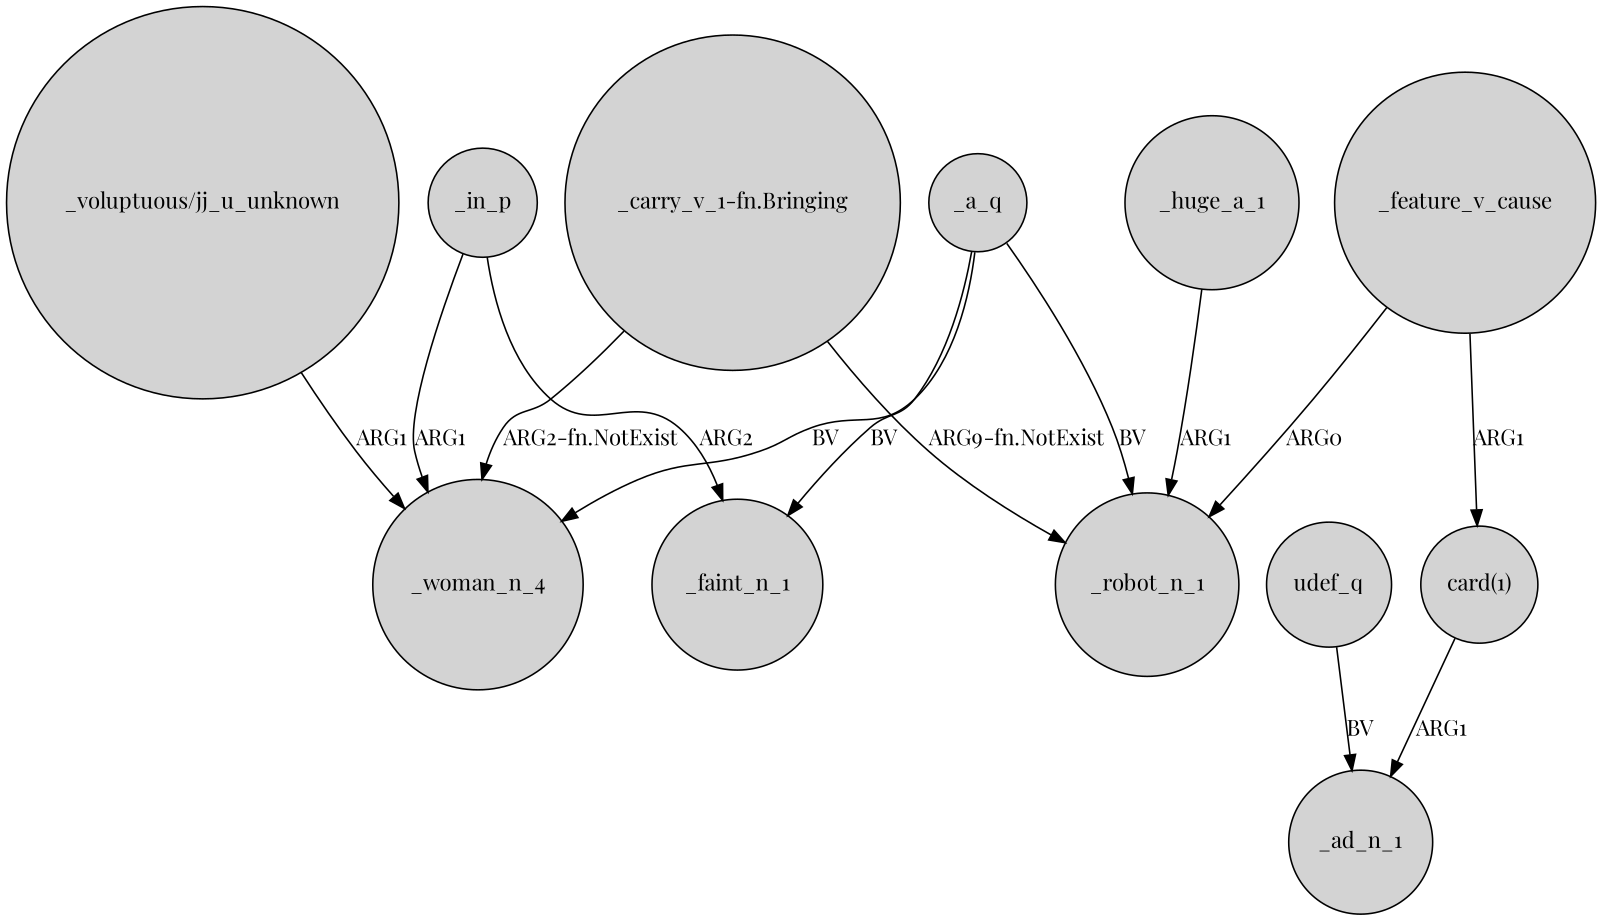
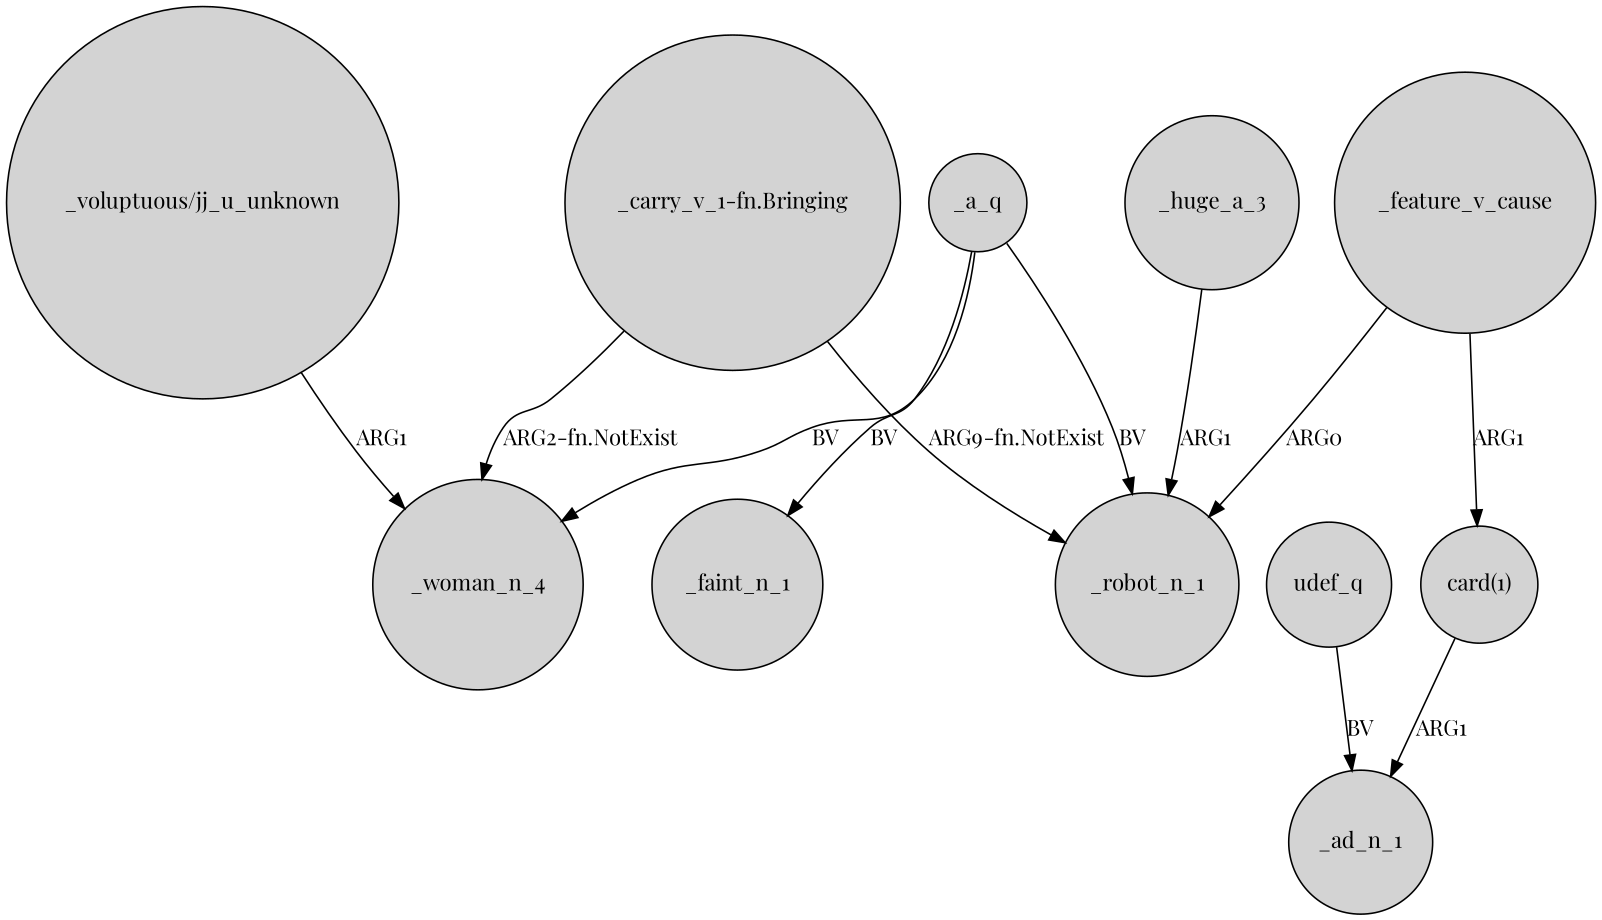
  digraph {
    fontname="Playfair Display"
    node [fontname="Playfair Display" shape=circle style=filled]
    edge [fontname="Playfair Display"]
    n1 [label=_woman_n_4]
    "_carry_v_1-fn.Bringing"
    _robot_n_1
    "_voluptuous/jj_u_unknown"
-   _in_p
    _faint_n_1
    _feature_v_cause
    "card(1)"
    _ad_n_1
    _a_q
    udef_q
-   _huge_a_1
+   _huge_a_1 [label=_huge_a_3]
    "_carry_v_1-fn.Bringing" -> n1 [label="ARG2-fn.NotExist"]
    "_carry_v_1-fn.Bringing" -> _robot_n_1 [label="ARG9-fn.NotExist"]
    "_voluptuous/jj_u_unknown" -> n1 [label=ARG1]
-   _in_p -> n1 [label=ARG1]
-   _in_p -> _faint_n_1 [label=ARG2]
    _feature_v_cause -> _robot_n_1 [label=ARG0]
    _feature_v_cause -> "card(1)" [label=ARG1]
    "card(1)" -> _ad_n_1 [label=ARG1]
    _a_q -> n1 [label=BV]
    _a_q -> _robot_n_1 [label=BV]
    _a_q -> _faint_n_1 [label=BV]
    udef_q -> _ad_n_1 [label=BV]
    _huge_a_1 -> _robot_n_1 [label=ARG1]
  }
